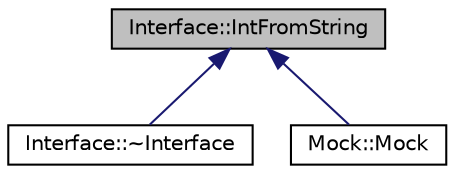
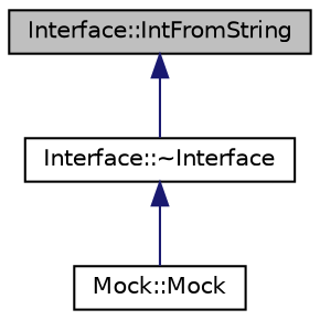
  digraph {
    rankdir=TB
    node [color=black fillcolor=white fontname=Helvetica fontsize=10 shape=record style=filled]
    edge [color=midnightblue dir=back fontname=Helvetica fontsize=10 labelfontname=Helvetica labelfontsize=10 style=solid]
    n1 [fillcolor=grey75 fontcolor=black height=0.2 label="Interface::IntFromString" width=0.4]
    n2 [height=0.2 label="Interface::~Interface" width=0.4]
    n3 [height=0.2 label="Mock::Mock" width=0.4]
    n1 -> n2
-   n1 -> n3
+   n2 -> n3
  }
